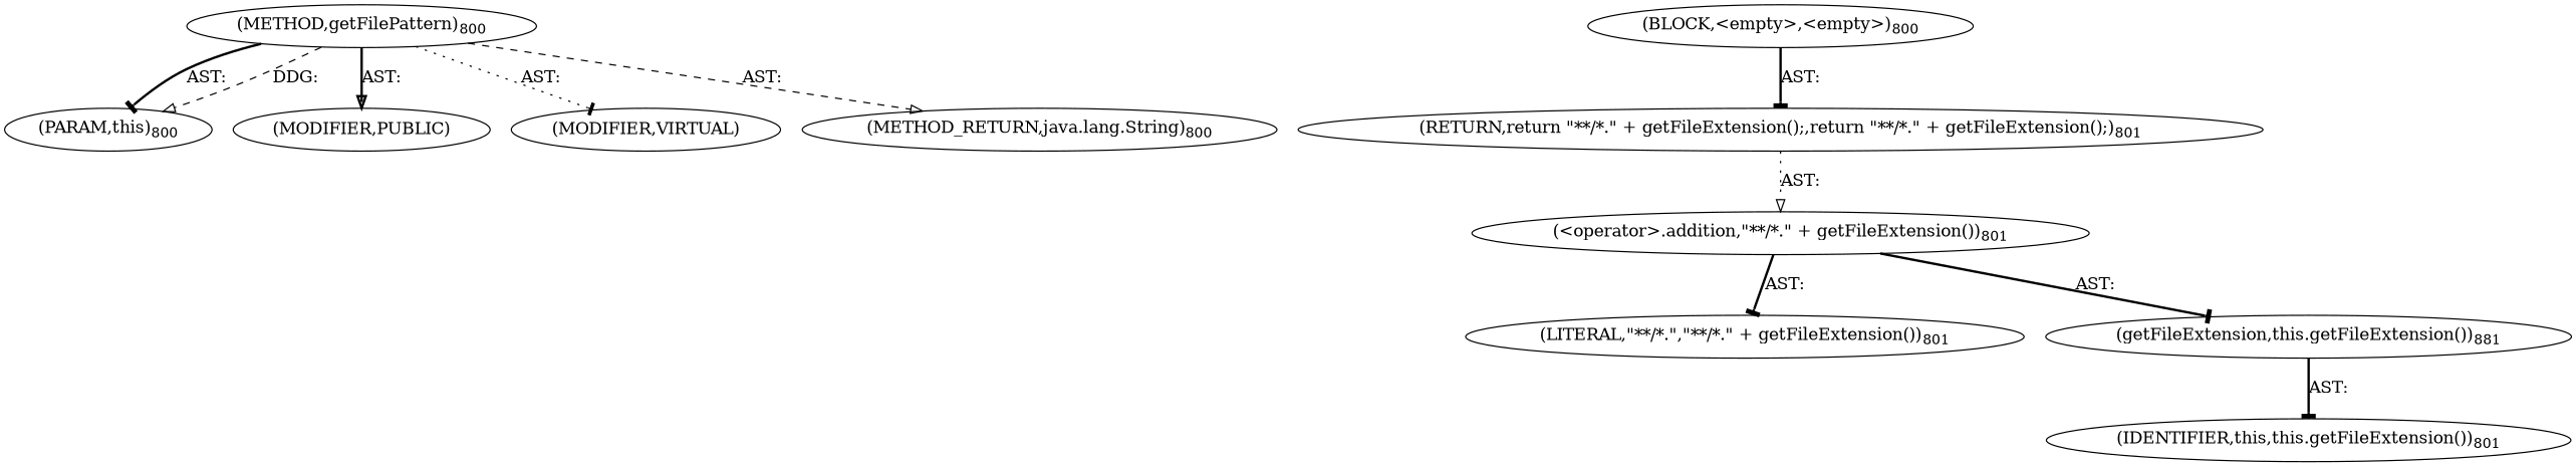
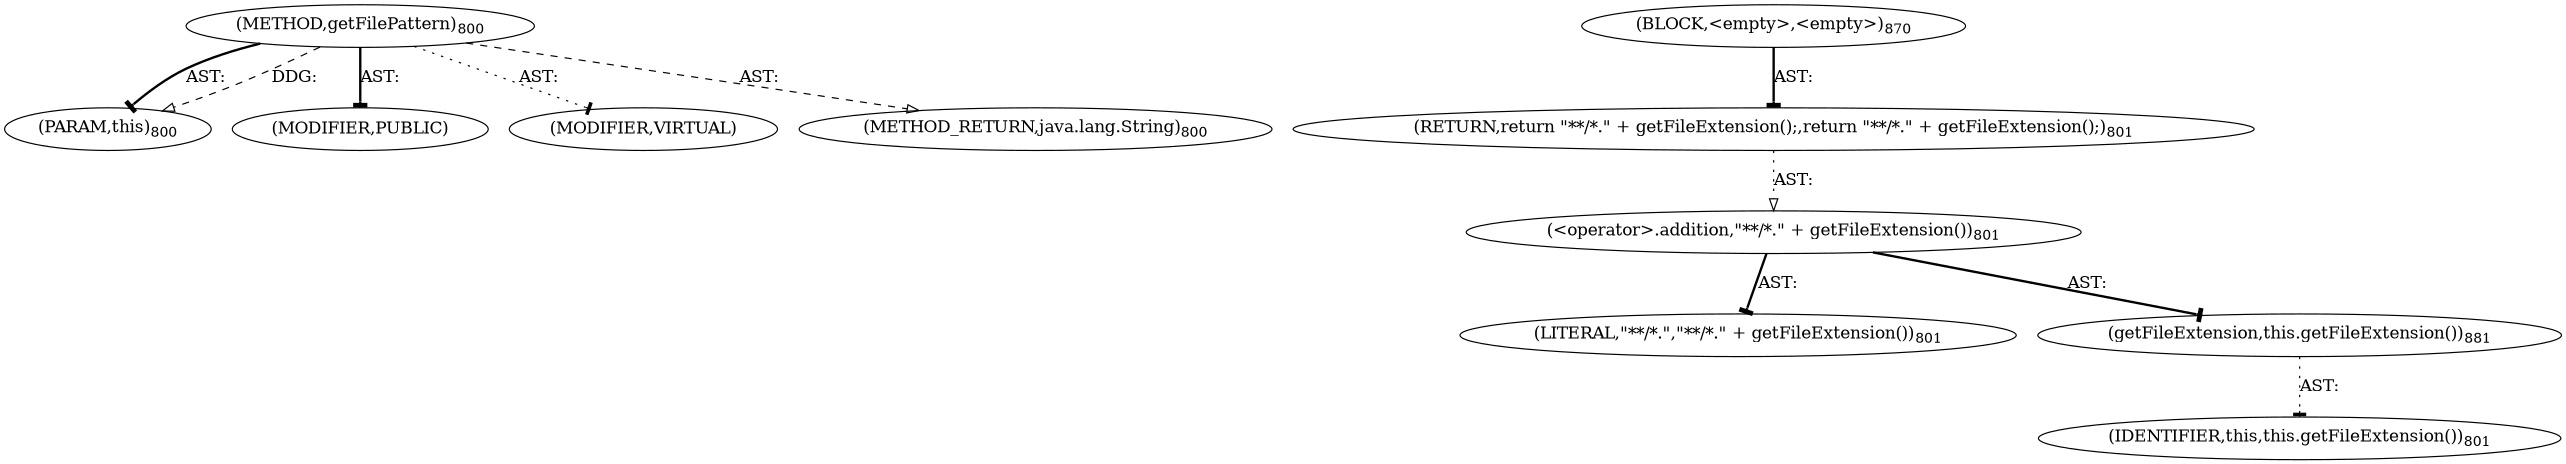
  digraph {
    edge [arrowhead=tee style=bold]
    n1 [label=<(METHOD,getFilePattern)<SUB>800</SUB>>]
    n2 [label=<(PARAM,this)<SUB>800</SUB>>]
    n3 [label=<(MODIFIER,PUBLIC)>]
    n4 [label=<(MODIFIER,VIRTUAL)>]
    n5 [label=<(METHOD_RETURN,java.lang.String)<SUB>800</SUB>>]
-   n6 [label=<(BLOCK,&lt;empty&gt;,&lt;empty&gt;)<SUB>800</SUB>>]
+   n6 [label=<(BLOCK,&lt;empty&gt;,&lt;empty&gt;)<SUB>870</SUB>>]
    n7 [label=<(RETURN,return &quot;**/*.&quot; + getFileExtension();,return &quot;**/*.&quot; + getFileExtension();)<SUB>801</SUB>>]
    n8 [label=<(&lt;operator&gt;.addition,&quot;**/*.&quot; + getFileExtension())<SUB>801</SUB>>]
    n9 [label=<(LITERAL,&quot;**/*.&quot;,&quot;**/*.&quot; + getFileExtension())<SUB>801</SUB>>]
    n10 [label=<(getFileExtension,this.getFileExtension())<SUB>881</SUB>>]
    n11 [label=<(IDENTIFIER,this,this.getFileExtension())<SUB>801</SUB>>]
    n1 -> n2 [label="AST: "]
    n1 -> n2 [arrowhead=onormal label="DDG: " style=dashed]
-   n1 -> n3 [arrowhead=onormal label="AST: "]
+   n1 -> n3 [label="AST: "]
    n1 -> n4 [label="AST: " style=dotted]
    n1 -> n5 [arrowhead=onormal label="AST: " style=dashed]
    n6 -> n7 [label="AST: "]
    n7 -> n8 [arrowhead=onormal label="AST: " style=dotted]
    n8 -> n9 [label="AST: "]
    n8 -> n10 [label="AST: "]
-   n10 -> n11 [label="AST: "]
+   n10 -> n11 [label="AST: " style=dotted]
  }
